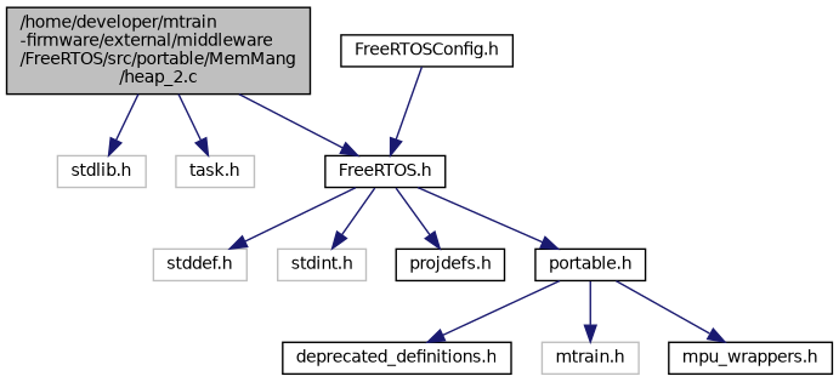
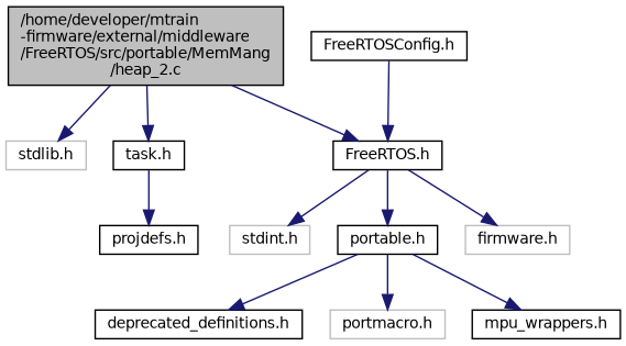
  digraph {
    node [color=black fillcolor=white fontname=Helvetica fontsize=10 shape=record style=filled]
    edge [color=midnightblue fontname=Helvetica fontsize=10 labelfontname=Helvetica labelfontsize=10 style=solid]
    n1 [fillcolor=grey75 fontcolor=black height=0.2 label="/home/developer/mtrain\l-firmware/external/middleware\l/FreeRTOS/src/portable/MemMang\l/heap_2.c" width=0.4]
    n2 [color=grey75 height=0.2 label="stdlib.h" width=0.4]
    n3 [height=0.2 label="FreeRTOS.h" width=0.4]
-   n4 [color=grey75 height=0.2 label="task.h" width=0.4]
-   n5 [color=grey75 height=0.2 label="stddef.h" width=0.4]
+   n4 [height=0.2 label="task.h" width=0.4]
+   n5 [color=grey75 height=0.2 label="firmware.h" width=0.4]
    n6 [color=grey75 height=0.2 label="stdint.h" width=0.4]
    n7 [height=0.2 label="projdefs.h" width=0.4]
    n8 [height=0.2 label="portable.h" width=0.4]
    n9 [height=0.2 label="FreeRTOSConfig.h" width=0.4]
    n10 [height=0.2 label="deprecated_definitions.h" width=0.4]
-   n11 [color=grey75 height=0.2 label="mtrain.h" width=0.4]
+   n11 [color=grey75 height=0.2 label="portmacro.h" width=0.4]
    n12 [height=0.2 label="mpu_wrappers.h" width=0.4]
    n1 -> n2
    n1 -> n3
    n1 -> n4
    n3 -> n5
    n3 -> n6
-   n3 -> n7
+   n4 -> n7
    n3 -> n8
    n8 -> n10
    n8 -> n11
    n8 -> n12
    n9 -> n3
  }
